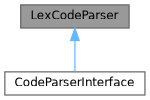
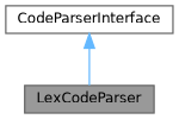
  digraph {
    node [color=gray40 fontname=Helvetica fontsize=10 shape=box style=filled]
    n1 [fillcolor=grey60 fontcolor=black height=0.2 label=LexCodeParser width=0.4]
    n2 [fillcolor=white height=0.2 label=CodeParserInterface width=0.4]
-   n1 -> n2 [color=steelblue1 dir=back fontname=Helvetica fontsize=10 labelfontname=Helvetica labelfontsize=10 style=solid]
+   n2 -> n1 [color=steelblue1 dir=back fontname=Helvetica fontsize=10 labelfontname=Helvetica labelfontsize=10 style=solid]
  }
